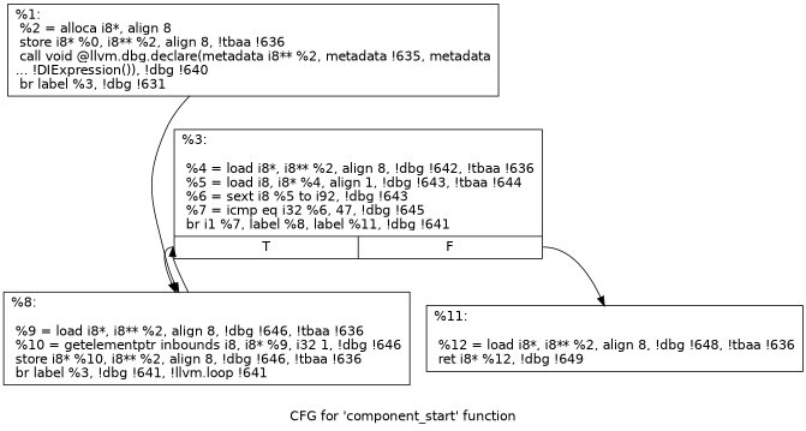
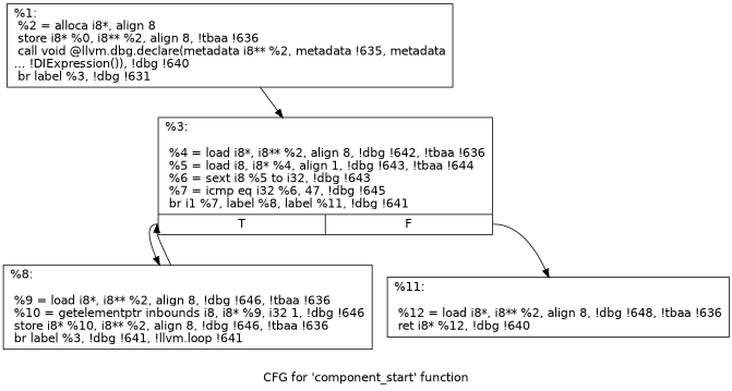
  digraph {
    fontname="DejaVu Sans"
    label="CFG for 'component_start' function"
    node [fontname="DejaVu Sans" shape=record]
    edge [fontname="DejaVu Sans"]
    n1 [label="{%1:\l  %2 = alloca i8*, align 8\l  store i8* %0, i8** %2, align 8, !tbaa !636\l  call void @llvm.dbg.declare(metadata i8** %2, metadata !635, metadata\l... !DIExpression()), !dbg !640\l  br label %3, !dbg !631\l}"]
-   n2 [label="{%3:\l\l  %4 = load i8*, i8** %2, align 8, !dbg !642, !tbaa !636\l  %5 = load i8, i8* %4, align 1, !dbg !643, !tbaa !644\l  %6 = sext i8 %5 to i92, !dbg !643\l  %7 = icmp eq i32 %6, 47, !dbg !645\l  br i1 %7, label %8, label %11, !dbg !641\l|{<s0>T|<s1>F}}"]
+   n2 [label="{%3:\l\l  %4 = load i8*, i8** %2, align 8, !dbg !642, !tbaa !636\l  %5 = load i8, i8* %4, align 1, !dbg !643, !tbaa !644\l  %6 = sext i8 %5 to i32, !dbg !643\l  %7 = icmp eq i32 %6, 47, !dbg !645\l  br i1 %7, label %8, label %11, !dbg !641\l|{<s0>T|<s1>F}}"]
    n3 [label="{%8:\l\l  %9 = load i8*, i8** %2, align 8, !dbg !646, !tbaa !636\l  %10 = getelementptr inbounds i8, i8* %9, i32 1, !dbg !646\l  store i8* %10, i8** %2, align 8, !dbg !646, !tbaa !636\l  br label %3, !dbg !641, !llvm.loop !641\l}"]
-   n4 [label="{%11:\l\l  %12 = load i8*, i8** %2, align 8, !dbg !648, !tbaa !636\l  ret i8* %12, !dbg !649\l}"]
-   n1 -> n3
+   n4 [label="{%11:\l\l  %12 = load i8*, i8** %2, align 8, !dbg !648, !tbaa !636\l  ret i8* %12, !dbg !640\l}"]
+   n1 -> n2
    n2 -> n3 [tailport=s0]
    n2 -> n4 [tailport=s1]
    n3 -> n2
  }
